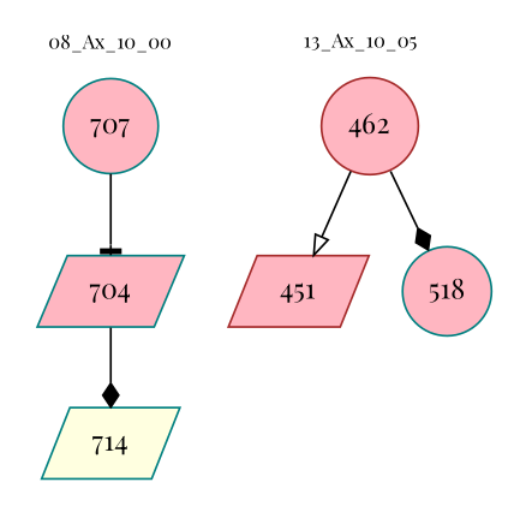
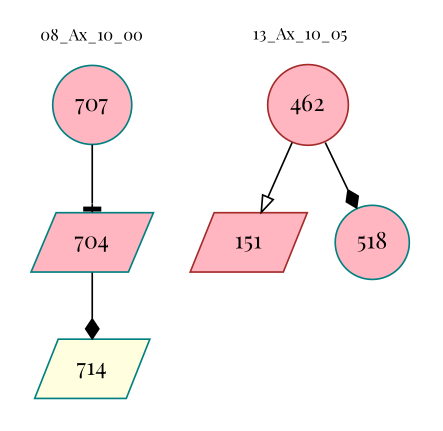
  digraph {
    fontname="Playfair Display"
    node [color=teal fillcolor=lightpink fontname="Playfair Display" shape=parallelogram style=filled]
    edge [arrowhead=diamond color=black fontname="Playfair Display"]
    n1 [label=704]
    n2 [label=707 shape=circle]
    n3 [fillcolor=lightyellow label=714]
    n4 [color=brown label=462 shape=circle]
-   n5 [color=brown label=451]
+   n5 [color=brown label=151]
    n6 [label=518 shape=circle]
    subgraph cluster_1 {
      color=white
      fontsize=10
      label="08_Ax_10_00"
      n1
      n2
      n3
    }
    subgraph cluster_2 {
      color=white
      fontsize=10
      label="13_Ax_10_05"
      n4
      n5
      n6
    }
    n1 -> n3
    n2 -> n1 [arrowhead=tee]
    n4 -> n5 [arrowhead=onormal]
    n4 -> n6
  }
